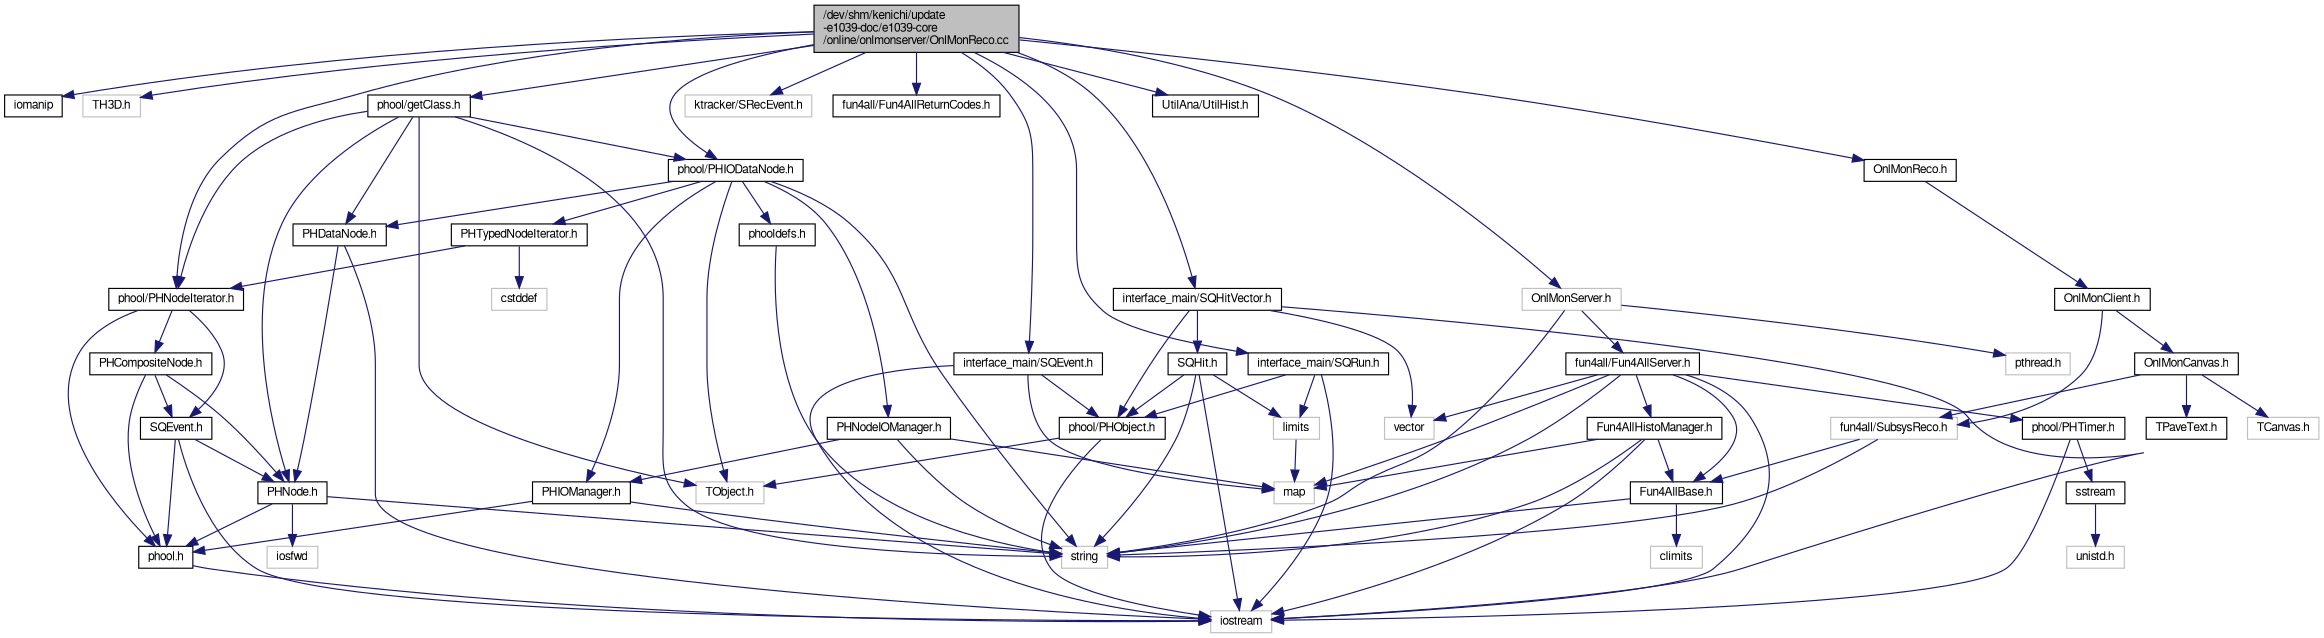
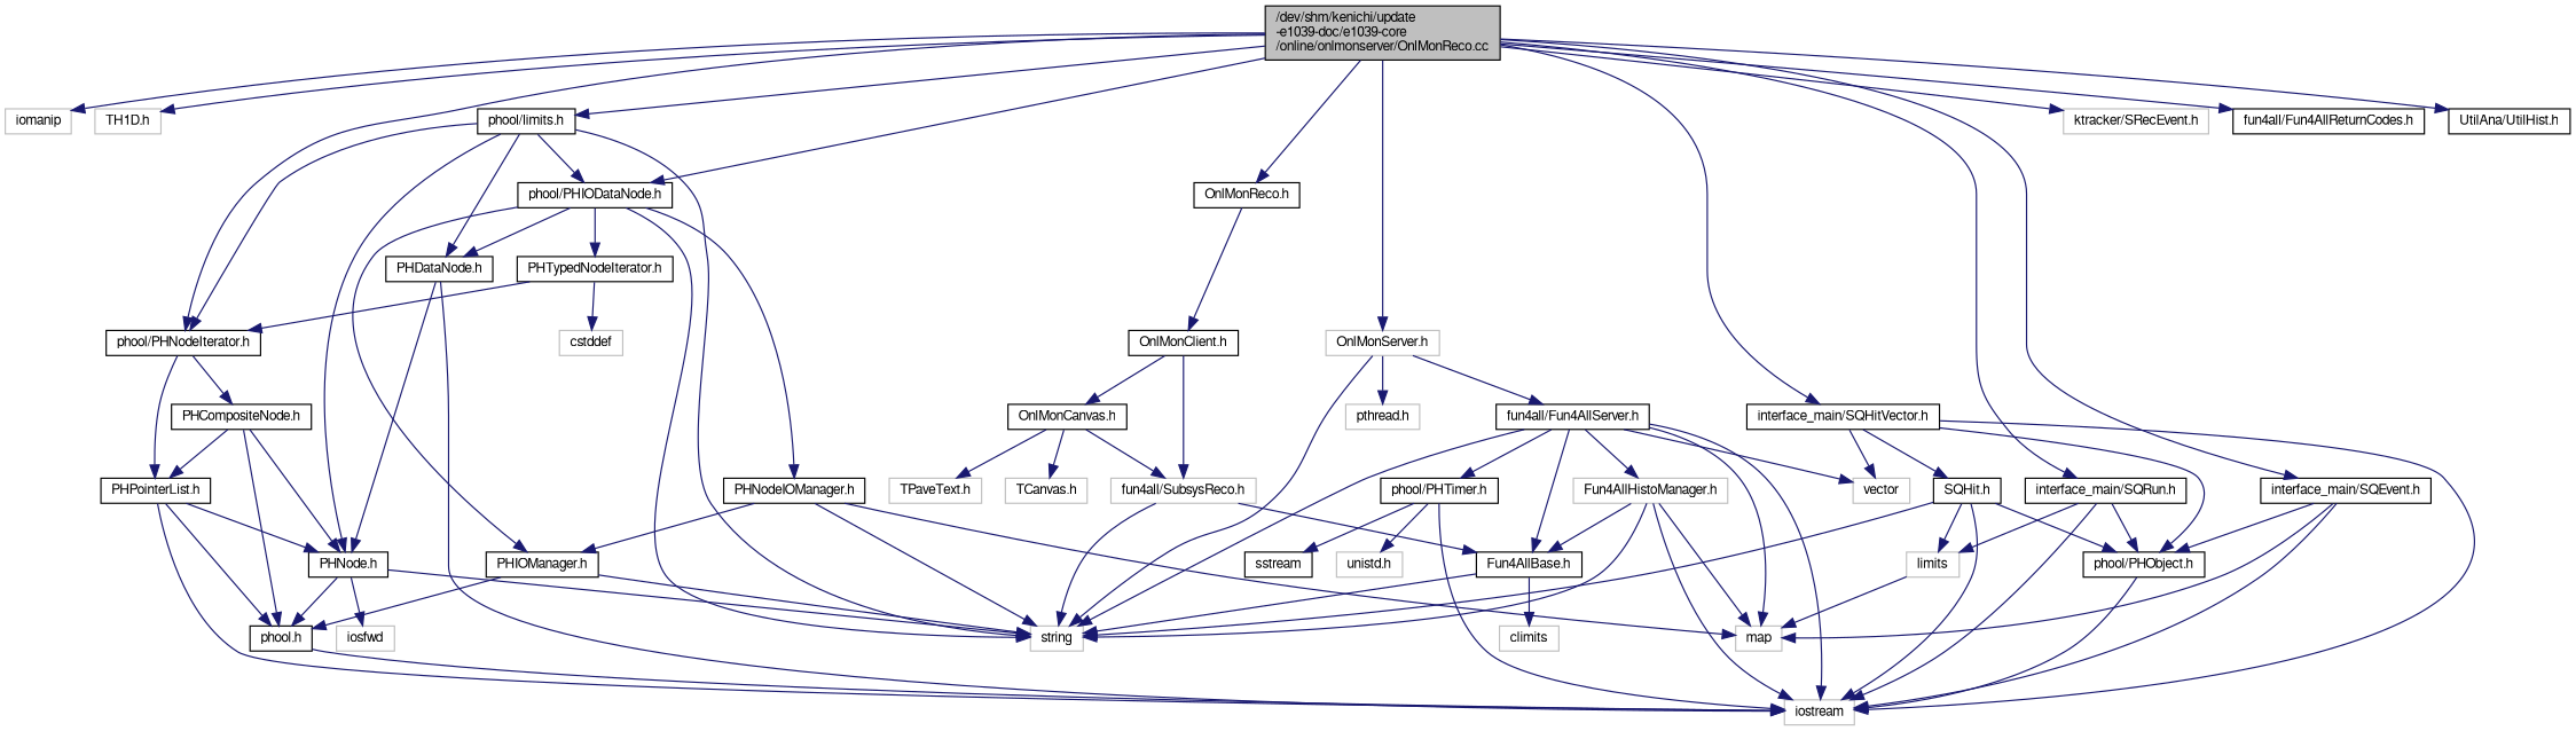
  digraph {
    node [color=black fontname=FreeSans fontsize=10 shape=record]
    edge [color=midnightblue fontname=FreeSans fontsize=10 labelfontname=FreeSans labelfontsize=10 style=solid]
    n1 [fillcolor=grey75 fontcolor=black height=0.2 label="/dev/shm/kenichi/update\l-e1039-doc/e1039-core\l/online/onlmonserver/OnlMonReco.cc" style=filled width=0.4]
-   n2 [height=0.2 label=iomanip width=0.4]
-   n3 [color=grey75 height=0.2 label="TH3D.h" width=0.4]
+   n2 [color=grey75 height=0.2 label=iomanip width=0.4]
+   n3 [color=grey75 height=0.2 label="TH1D.h" width=0.4]
    n4 [height=0.2 label="interface_main/SQRun.h" width=0.4]
    n5 [height=0.2 label="interface_main/SQEvent.h" width=0.4]
    n6 [height=0.2 label="interface_main/SQHitVector.h" width=0.4]
    n7 [color=grey75 height=0.2 label="ktracker/SRecEvent.h" width=0.4]
    n8 [height=0.2 label="fun4all/Fun4AllReturnCodes.h" width=0.4]
    n9 [height=0.2 label="phool/PHNodeIterator.h" width=0.4]
    n10 [height=0.2 label="phool/PHIODataNode.h" width=0.4]
-   n11 [height=0.2 label="phool/getClass.h" width=0.4]
+   n11 [height=0.2 label="phool/limits.h" width=0.4]
    n12 [height=0.2 label="UtilAna/UtilHist.h" width=0.4]
    n13 [color=grey75 height=0.2 label="OnlMonServer.h" width=0.4]
    n14 [height=0.2 label="OnlMonReco.h" width=0.4]
    n15 [height=0.2 label="phool/PHObject.h" width=0.4]
    n16 [color=grey75 height=0.2 label=iostream width=0.4]
    n17 [color=grey75 height=0.2 label=limits width=0.4]
    n18 [color=grey75 height=0.2 label=map width=0.4]
    n19 [color=grey75 height=0.2 label=vector width=0.4]
    n20 [height=0.2 label="SQHit.h" width=0.4]
    n21 [height=0.2 label="phool.h" width=0.4]
    n22 [height=0.2 label="PHCompositeNode.h" width=0.4]
-   n23 [height=0.2 label="SQEvent.h" width=0.4]
-   n24 [color=grey75 height=0.2 label="TObject.h" width=0.4]
+   n23 [height=0.2 label="PHPointerList.h" width=0.4]
    n25 [color=grey75 height=0.2 label=string width=0.4]
    n26 [height=0.2 label="PHDataNode.h" width=0.4]
    n27 [height=0.2 label="PHIOManager.h" width=0.4]
    n28 [height=0.2 label="PHNodeIOManager.h" width=0.4]
    n29 [height=0.2 label="PHTypedNodeIterator.h" width=0.4]
-   n30 [height=0.2 label="phooldefs.h" width=0.4]
    n31 [height=0.2 label="PHNode.h" width=0.4]
    n32 [height=0.2 label="fun4all/Fun4AllServer.h" width=0.4]
    n33 [color=grey75 height=0.2 label="pthread.h" width=0.4]
    n34 [height=0.2 label="OnlMonClient.h" width=0.4]
    n35 [color=grey75 height=0.2 label=iosfwd width=0.4]
    n36 [color=grey75 height=0.2 label=cstddef width=0.4]
    n37 [height=0.2 label="Fun4AllBase.h" width=0.4]
-   n38 [height=0.2 label="Fun4AllHistoManager.h" width=0.4]
+   n38 [color=grey75 height=0.2 label="Fun4AllHistoManager.h" width=0.4]
    n39 [height=0.2 label="phool/PHTimer.h" width=0.4]
    n40 [color=grey75 height=0.2 label=climits width=0.4]
    n41 [height=0.2 label=sstream width=0.4]
    n42 [color=grey75 height=0.2 label="unistd.h" width=0.4]
    n43 [color=grey75 height=0.2 label="fun4all/SubsysReco.h" width=0.4]
    n44 [height=0.2 label="OnlMonCanvas.h" width=0.4]
    n45 [color=grey75 height=0.2 label="TCanvas.h" width=0.4]
-   n46 [height=0.2 label="TPaveText.h" width=0.4]
+   n46 [color=grey75 height=0.2 label="TPaveText.h" width=0.4]
    n1 -> n2
    n1 -> n3
    n1 -> n4
    n1 -> n5
    n1 -> n6
    n1 -> n7
    n1 -> n8
    n1 -> n9
    n1 -> n10
    n1 -> n11
    n1 -> n12
    n1 -> n13
    n1 -> n14
    n4 -> n15
    n4 -> n16
    n4 -> n17
    n5 -> n15
    n5 -> n16
    n5 -> n18
    n6 -> n15
    n6 -> n16
    n6 -> n19
    n6 -> n20
-   n9 -> n21
    n9 -> n22
    n9 -> n23
-   n10 -> n24
    n10 -> n25
    n10 -> n26
    n10 -> n27
    n10 -> n28
    n10 -> n29
-   n10 -> n30
    n11 -> n9
    n11 -> n10
-   n11 -> n24
    n11 -> n25
    n11 -> n26
    n11 -> n31
    n13 -> n25
    n13 -> n32
    n13 -> n33
    n14 -> n34
    n15 -> n16
-   n15 -> n24
    n17 -> n18
    n20 -> n15
    n20 -> n16
    n20 -> n17
    n20 -> n25
    n21 -> n16
    n22 -> n21
    n22 -> n23
    n22 -> n31
    n23 -> n16
    n23 -> n21
    n23 -> n31
    n26 -> n16
    n26 -> n31
    n27 -> n21
    n27 -> n25
    n28 -> n18
    n28 -> n25
    n28 -> n27
    n29 -> n9
    n29 -> n36
-   n30 -> n25
    n31 -> n21
    n31 -> n25
    n31 -> n35
    n32 -> n16
    n32 -> n18
    n32 -> n19
    n32 -> n25
    n32 -> n37
    n32 -> n38
    n32 -> n39
    n34 -> n43
    n34 -> n44
    n37 -> n25
    n37 -> n40
    n38 -> n16
    n38 -> n18
    n38 -> n25
    n38 -> n37
    n39 -> n16
    n39 -> n41
-   n41 -> n42
+   n39 -> n42
    n43 -> n25
    n43 -> n37
    n44 -> n43
    n44 -> n45
    n44 -> n46
  }
